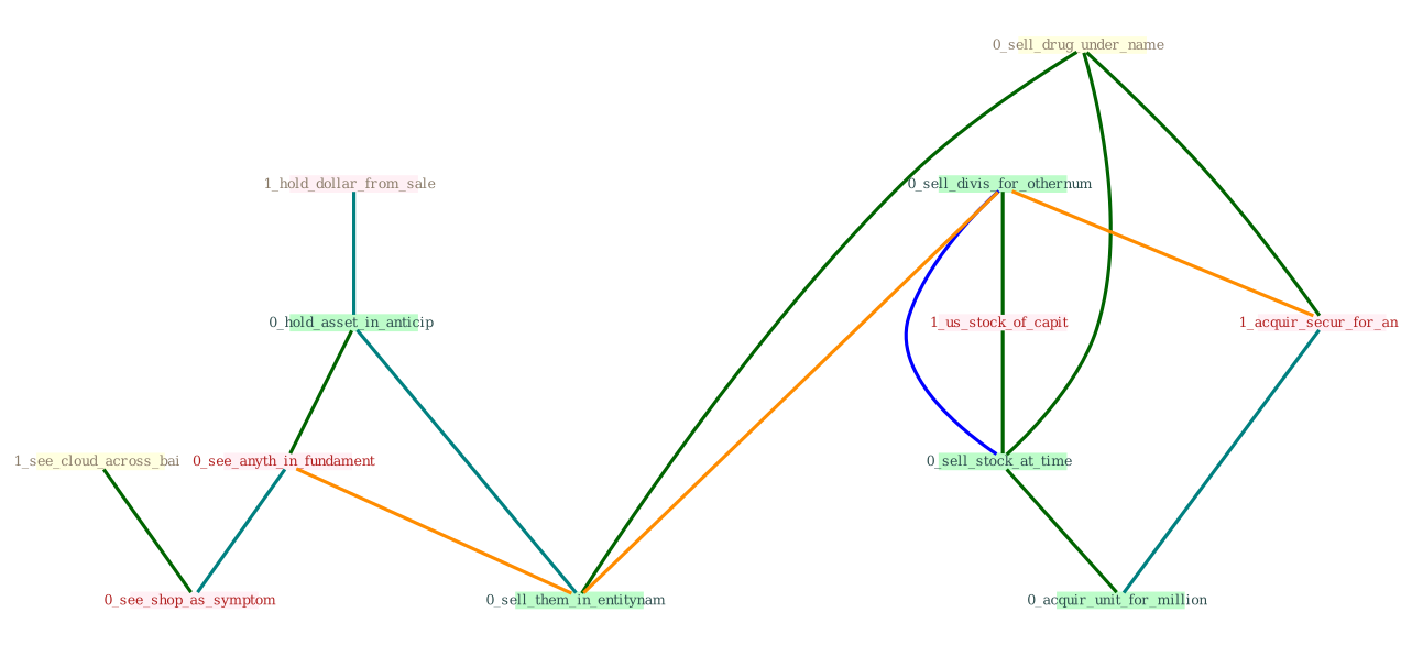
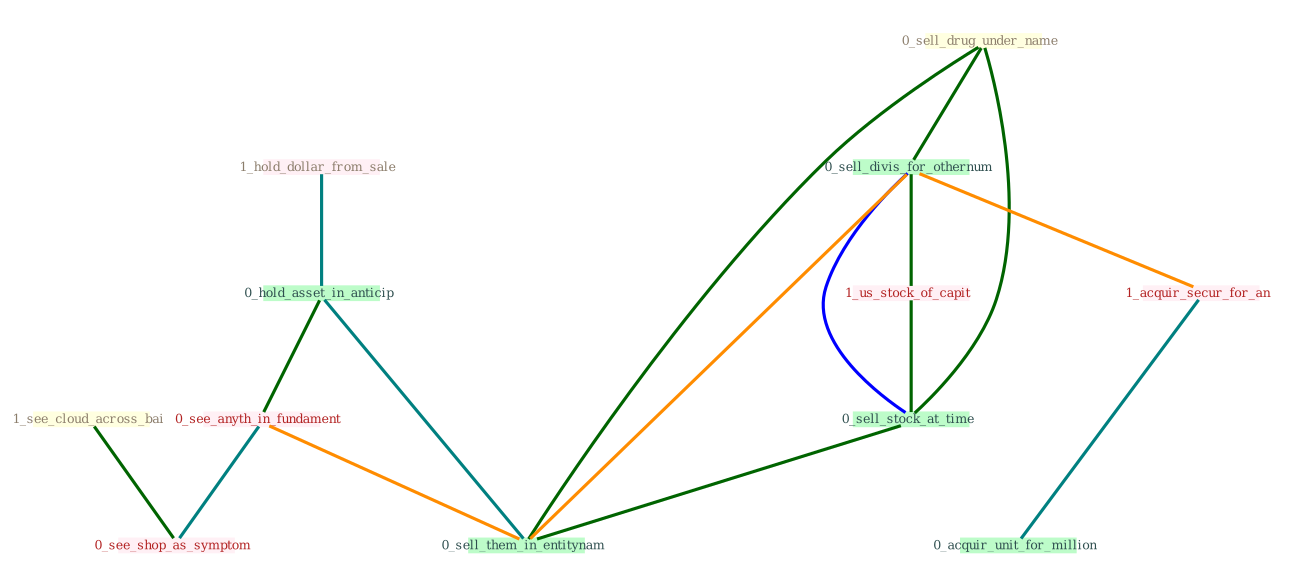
  graph {
    node [color="#fff0f5" fixedsize=true fontcolor="#2f4f4f" fontsize=4 shape=polygon style=filled]
    edge [color=darkgreen w=1]
    "1_see_cloud_across_bai " [color="#ffffe0" fontcolor="#8b7d6b" height=.06 width=.5]
    "0_sell_drug_under_name " [color="#ffffe0" fontcolor="#8b7d6b" height=.06 width=.5]
    "1_acquir_secur_for_an " [fontcolor="#b22222" height=.06 width=.5]
    "1_us_stock_of_capit " [fontcolor="#b22222" height=.06 width=.5]
    "1_hold_dollar_from_sale " [fontcolor="#8b7d6b" height=.06 width=.5]
    "0_see_anyth_in_fundament " [fontcolor="#b22222" height=.06 width=.5]
    "0_see_shop_as_symptom " [fontcolor="#b22222" height=.06 width=.5]
    "0_sell_divis_for_othernum " [color="#BDFCC9" height=.06 width=.5]
    "0_sell_stock_at_time " [color="#BDFCC9" height=.06 width=.5]
    "0_sell_them_in_entitynam " [color="#BDFCC9" height=.06 width=.5]
    "0_acquir_unit_for_million " [color="#BDFCC9" height=.06 width=.5]
    "0_hold_asset_in_anticip " [color="#BDFCC9" height=.06 width=.5]
    subgraph sub_1 {
      "1_see_cloud_across_bai "
      "0_sell_drug_under_name "
    }
    subgraph sub_2 {
      "1_acquir_secur_for_an "
      "1_us_stock_of_capit "
      "1_hold_dollar_from_sale "
      "0_see_anyth_in_fundament "
      "0_see_shop_as_symptom "
    }
    "1_see_cloud_across_bai " -- "0_see_shop_as_symptom "
-   "0_sell_drug_under_name " -- "1_acquir_secur_for_an "
+   "0_sell_drug_under_name " -- "0_sell_divis_for_othernum "
    "0_sell_drug_under_name " -- "0_sell_stock_at_time "
    "0_sell_drug_under_name " -- "0_sell_them_in_entitynam "
    "1_acquir_secur_for_an " -- "0_acquir_unit_for_million " [color=teal w=2]
    "1_us_stock_of_capit " -- "0_sell_stock_at_time "
    "1_hold_dollar_from_sale " -- "0_hold_asset_in_anticip " [color=teal]
    "0_see_anyth_in_fundament " -- "0_see_shop_as_symptom " [color=teal]
    "0_see_anyth_in_fundament " -- "0_sell_them_in_entitynam " [color=darkorange]
    "0_sell_divis_for_othernum " -- "1_acquir_secur_for_an " [color=darkorange]
    "0_sell_divis_for_othernum " -- "1_us_stock_of_capit "
    "0_sell_divis_for_othernum " -- "0_sell_stock_at_time " [color=blue]
    "0_sell_divis_for_othernum " -- "0_sell_them_in_entitynam " [color=darkorange]
-   "0_sell_stock_at_time " -- "0_acquir_unit_for_million "
+   "0_sell_stock_at_time " -- "0_sell_them_in_entitynam "
    "0_hold_asset_in_anticip " -- "0_see_anyth_in_fundament "
    "0_hold_asset_in_anticip " -- "0_sell_them_in_entitynam " [color=teal]
  }
